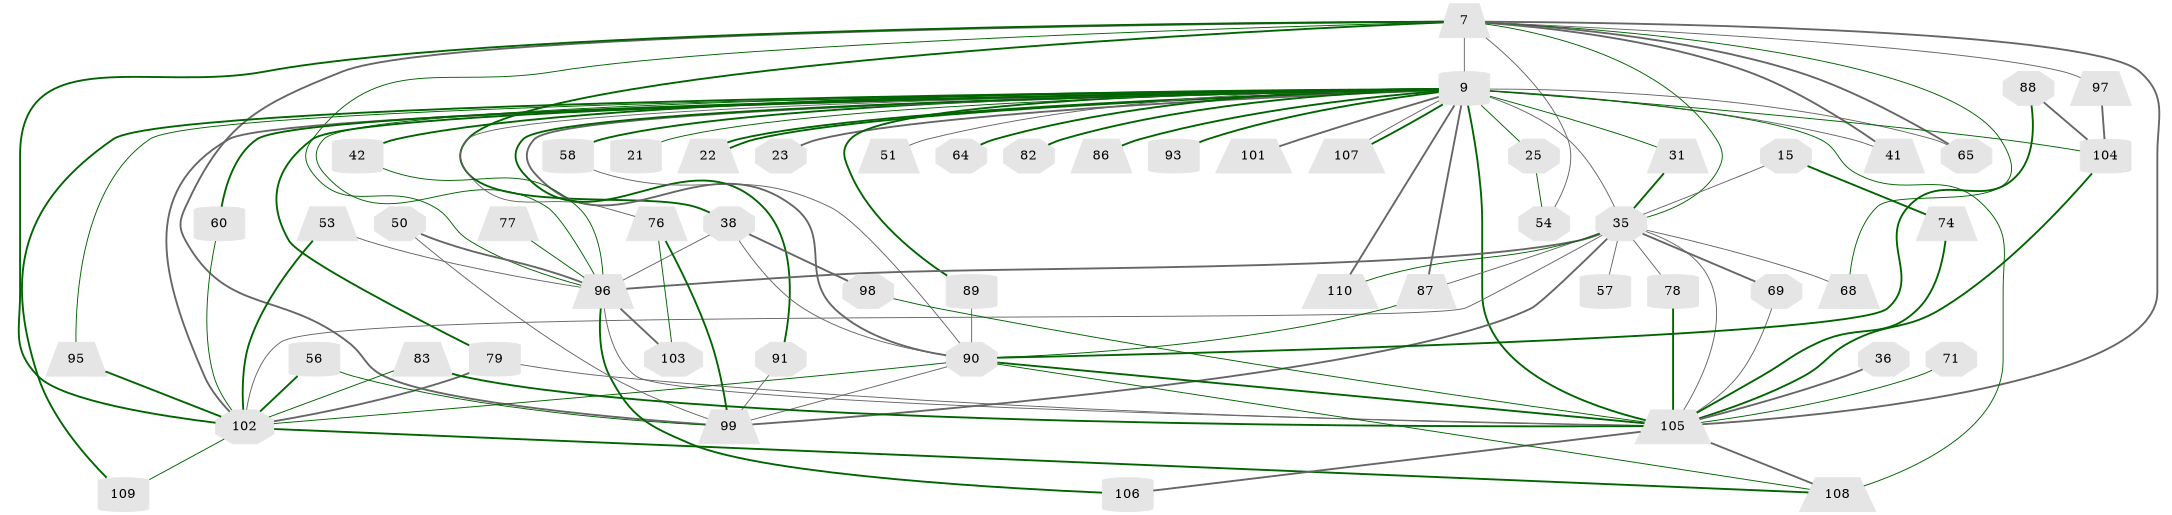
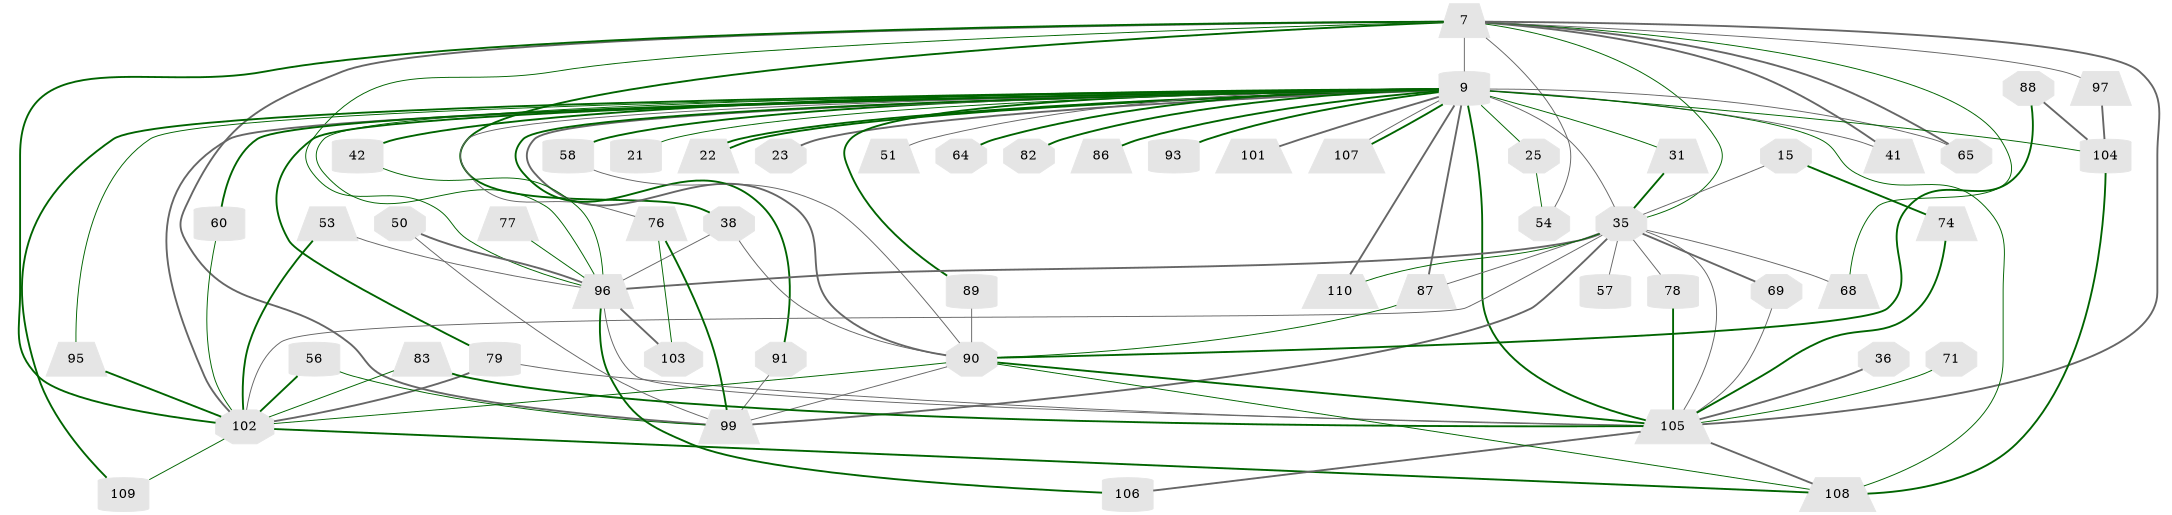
  graph {
    node [color=gray90 shape=trapezium style=filled]
    edge [color=darkgreen style=bold]
    7 [super="+1"]
    9 [shape=cylinder super="+5+6"]
    35 [shape=octagon super="+14+10"]
    38 [shape=octagon super="+17"]
    41
    54 [shape=octagon]
    65 [shape=octagon super="+49"]
    68
    96 [super="+66+92+43"]
    97
    99 [super="+94"]
    102 [shape=octagon super="+12+28+30+46+70"]
    105 [super="+80+100"]
    21 [shape=cylinder]
    22
    23 [shape=octagon]
    25 [shape=octagon]
    31
    42 [shape=cylinder]
    51
    58 [shape=cylinder super="+39"]
    60 [shape=cylinder]
    64 [shape=octagon]
    76 [super="+55"]
    79 [shape=cylinder super="+34"]
    82 [shape=octagon]
    86
    87 [super="+73"]
    89 [shape=cylinder super="+37"]
    90 [shape=octagon super="+67"]
    91 [shape=octagon]
    93 [shape=cylinder]
    95
    101
    104 [shape=cylinder super="+85+11"]
    107
    108 [super="+72+75"]
    109 [shape=cylinder]
    110
    57 [shape=cylinder]
    69 [shape=octagon]
    78 [shape=cylinder super="+61"]
-   98 [shape=octagon super="+84"]
    103 [shape=octagon]
    106 [shape=cylinder]
    15 [shape=octagon]
    74
    36 [shape=octagon]
    50 [shape=octagon]
    53
    56 [shape=cylinder]
    71 [shape=octagon]
    77
    83
    88 [shape=octagon]
    7 -- 9 [color=gray40 style=solid weight=8]
    7 -- 35 [style=solid weight=5]
    7 -- 38
    7 -- 41 [color=gray40]
    7 -- 54 [color=gray40 style=solid]
    7 -- 65 [color=gray40 weight=2]
    7 -- 68 [style=solid]
    7 -- 96 [style=solid]
    7 -- 97 [color=gray40 style=solid]
    7 -- 99 [color=gray40 weight=3]
    7 -- 102 [weight=3]
    7 -- 105 [color=gray40 weight=4]
    9 -- 35 [color=gray40 style=solid weight=9]
    9 -- 41 [color=gray40 style=solid]
    9 -- 65 [color=gray40 style=solid]
    9 -- 96 [style=solid weight=3]
    9 -- 102 [color=gray40 weight=2]
    9 -- 105 [weight=13]
    9 -- 21 [style=solid weight=2]
    9 -- 22
    9 -- 22
    9 -- 23 [color=gray40 weight=2]
    9 -- 25 [style=solid weight=2]
    9 -- 31 [style=solid]
    9 -- 42 [weight=2]
    9 -- 51 [color=gray40 style=solid weight=2]
    9 -- 58 [weight=2]
    9 -- 60
    9 -- 64 [weight=2]
    9 -- 76 [color=gray40 style=solid weight=2]
    9 -- 79
    9 -- 82 [weight=2]
    9 -- 86 [weight=2]
    9 -- 87 [color=gray40 weight=2]
    9 -- 89
    9 -- 90 [color=gray40]
    9 -- 91
    9 -- 93
    9 -- 95 [style=solid]
    9 -- 101 [color=gray40 weight=2]
    9 -- 104 [style=solid weight=3]
    9 -- 107 [color=gray40 style=solid]
    9 -- 107
    9 -- 108 [style=solid weight=3]
    9 -- 109
    9 -- 110 [color=gray40]
    35 -- 68 [color=gray40 style=solid]
    35 -- 96 [color=gray40 weight=4]
    35 -- 99 [color=gray40 weight=3]
    35 -- 102 [color=gray40 style=solid weight=4]
    35 -- 105 [color=gray40 style=solid weight=6]
    35 -- 87 [color=gray40 style=solid weight=2]
    35 -- 110 [style=solid]
    35 -- 57 [color=gray40 style=solid weight=2]
    35 -- 69 [color=gray40]
    35 -- 78 [color=gray40 style=solid weight=2]
    38 -- 96 [color=gray40 style=solid]
    38 -- 90 [color=gray40 style=solid]
-   38 -- 98 [color=gray40 weight=2]
    96 -- 105 [color=gray40 style=solid]
    96 -- 103 [color=gray40]
    96 -- 106
    97 -- 104 [color=gray40]
    102 -- 108
    102 -- 109 [style=solid]
    105 -- 108 [color=gray40 weight=2]
    105 -- 106 [color=gray40]
    25 -- 54 [style=solid]
    31 -- 35
    42 -- 96 [style=solid]
    58 -- 90 [color=gray40 style=solid]
    60 -- 102 [style=solid]
    76 -- 99
    76 -- 103 [style=solid]
    79 -- 102 [color=gray40]
    79 -- 105 [color=gray40 style=solid]
    87 -- 90 [style=solid]
    89 -- 90 [color=gray40 style=solid weight=2]
    90 -- 99 [color=gray40 style=solid]
    90 -- 102 [style=solid]
    90 -- 105
    90 -- 108 [style=solid]
    91 -- 99 [color=gray40 style=solid]
    95 -- 102
-   104 -- 105
+   104 -- 108
    69 -- 105 [color=gray40 style=solid]
    78 -- 105
-   98 -- 105 [style=solid]
    15 -- 35 [color=gray40 style=solid weight=2]
    15 -- 74
    74 -- 105
    36 -- 105 [color=gray40 weight=2]
    50 -- 96 [color=gray40]
    50 -- 99 [color=gray40 style=solid]
    53 -- 96 [color=gray40 style=solid]
    53 -- 102
    56 -- 99 [style=solid]
    56 -- 102
    71 -- 105 [style=solid weight=2]
    77 -- 96 [style=solid]
    83 -- 102 [style=solid]
    83 -- 105
    88 -- 90
    88 -- 104 [color=gray40]
  }
